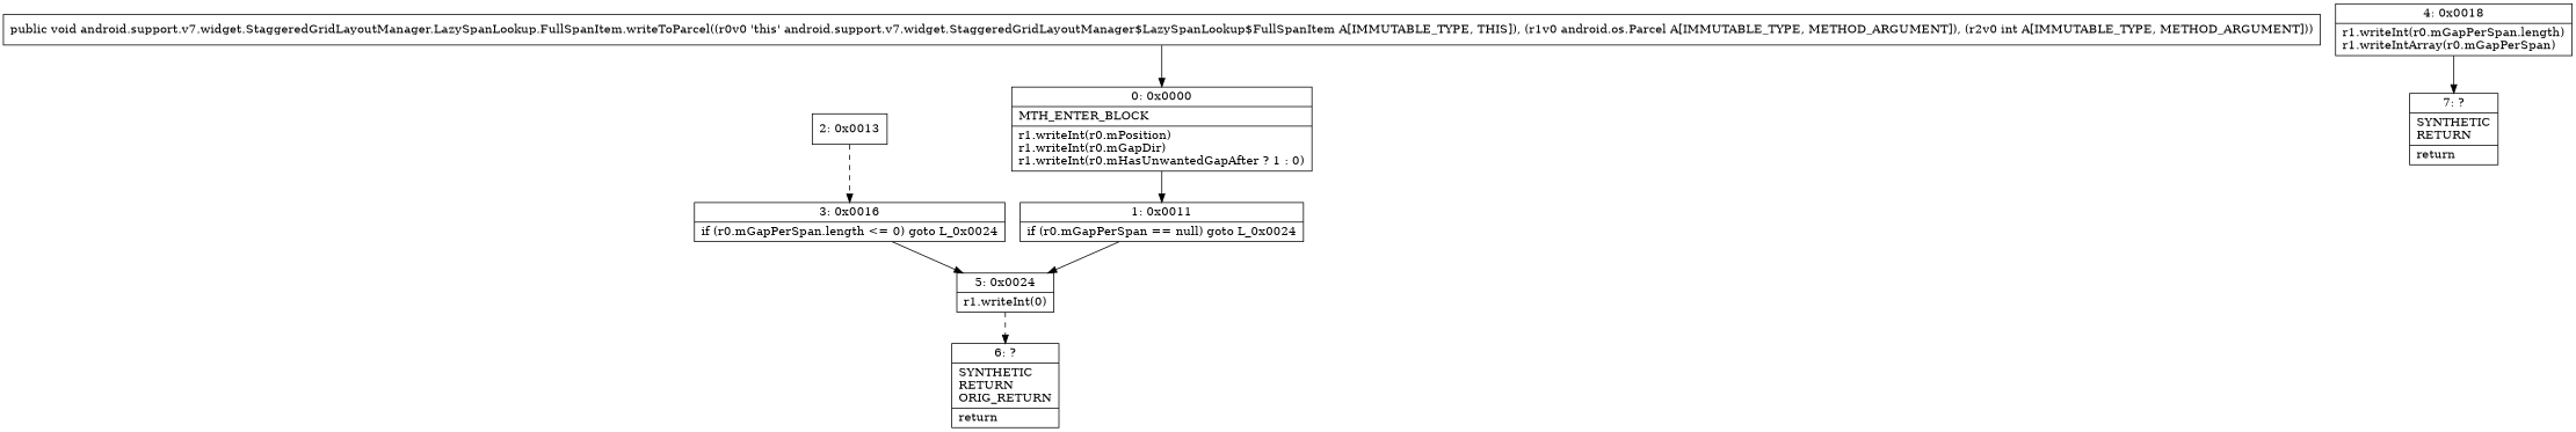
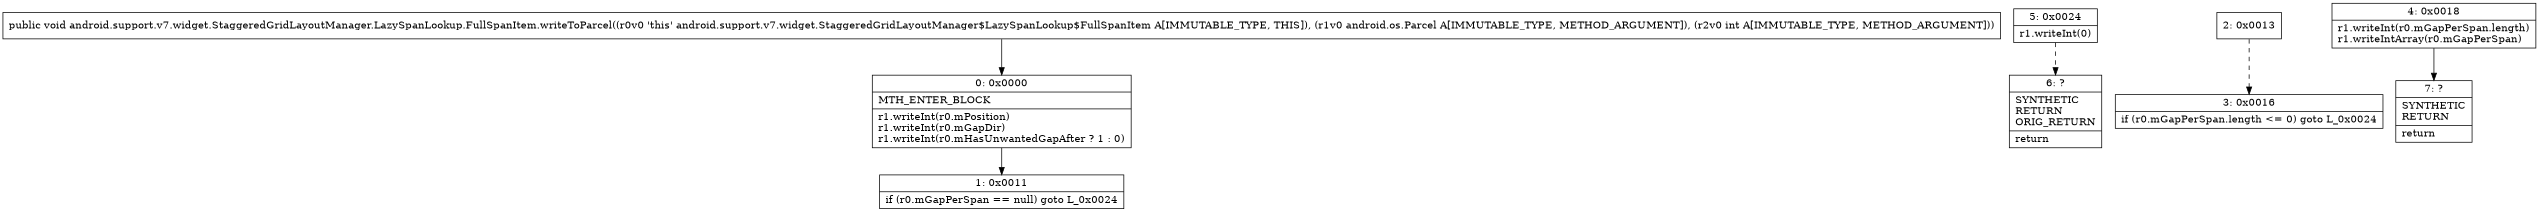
  digraph {
    node [shape=record]
    n1 [label="{0\:\ 0x0000|MTH_ENTER_BLOCK\l|r1.writeInt(r0.mPosition)\lr1.writeInt(r0.mGapDir)\lr1.writeInt(r0.mHasUnwantedGapAfter ? 1 : 0)\l}"]
    n2 [label="{1\:\ 0x0011|if (r0.mGapPerSpan == null) goto L_0x0024\l}"]
    n3 [label="{5\:\ 0x0024|r1.writeInt(0)\l}"]
    n4 [label="{2\:\ 0x0013}"]
    n5 [label="{3\:\ 0x0016|if (r0.mGapPerSpan.length \<= 0) goto L_0x0024\l}"]
    n6 [label="{6\:\ ?|SYNTHETIC\lRETURN\lORIG_RETURN\l|return\l}"]
    n7 [label="{4\:\ 0x0018|r1.writeInt(r0.mGapPerSpan.length)\lr1.writeIntArray(r0.mGapPerSpan)\l}"]
    n8 [label="{7\:\ ?|SYNTHETIC\lRETURN\l|return\l}"]
    n9 [label="{public void android.support.v7.widget.StaggeredGridLayoutManager.LazySpanLookup.FullSpanItem.writeToParcel((r0v0 'this' android.support.v7.widget.StaggeredGridLayoutManager$LazySpanLookup$FullSpanItem A[IMMUTABLE_TYPE, THIS]), (r1v0 android.os.Parcel A[IMMUTABLE_TYPE, METHOD_ARGUMENT]), (r2v0 int A[IMMUTABLE_TYPE, METHOD_ARGUMENT])) }"]
    n1 -> n2
-   n2 -> n3
    n3 -> n6 [style=dashed]
    n4 -> n5 [style=dashed]
-   n5 -> n3
    n7 -> n8
    n9 -> n1
  }
